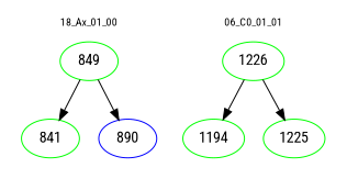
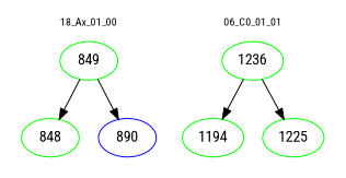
  digraph {
    fontname="Roboto Condensed"
    node [color=green fontname="Roboto Condensed"]
    edge [color=black fontname="Roboto Condensed"]
    n1 [label=849]
-   n2 [label=841]
+   n2 [label=848]
    n3 [color=blue label=890]
-   n4 [label=1226]
+   n4 [label=1236]
    n5 [label=1194]
    n6 [label=1225]
    subgraph cluster_1 {
      color=white
      fontsize=10
      label="18_Ax_01_00"
      n1
      n2
      n3
    }
    subgraph cluster_2 {
      color=white
      fontsize=10
      label="06_C0_01_01"
      n4
      n5
      n6
    }
    n1 -> n2
    n1 -> n3
    n4 -> n5
    n4 -> n6
  }
